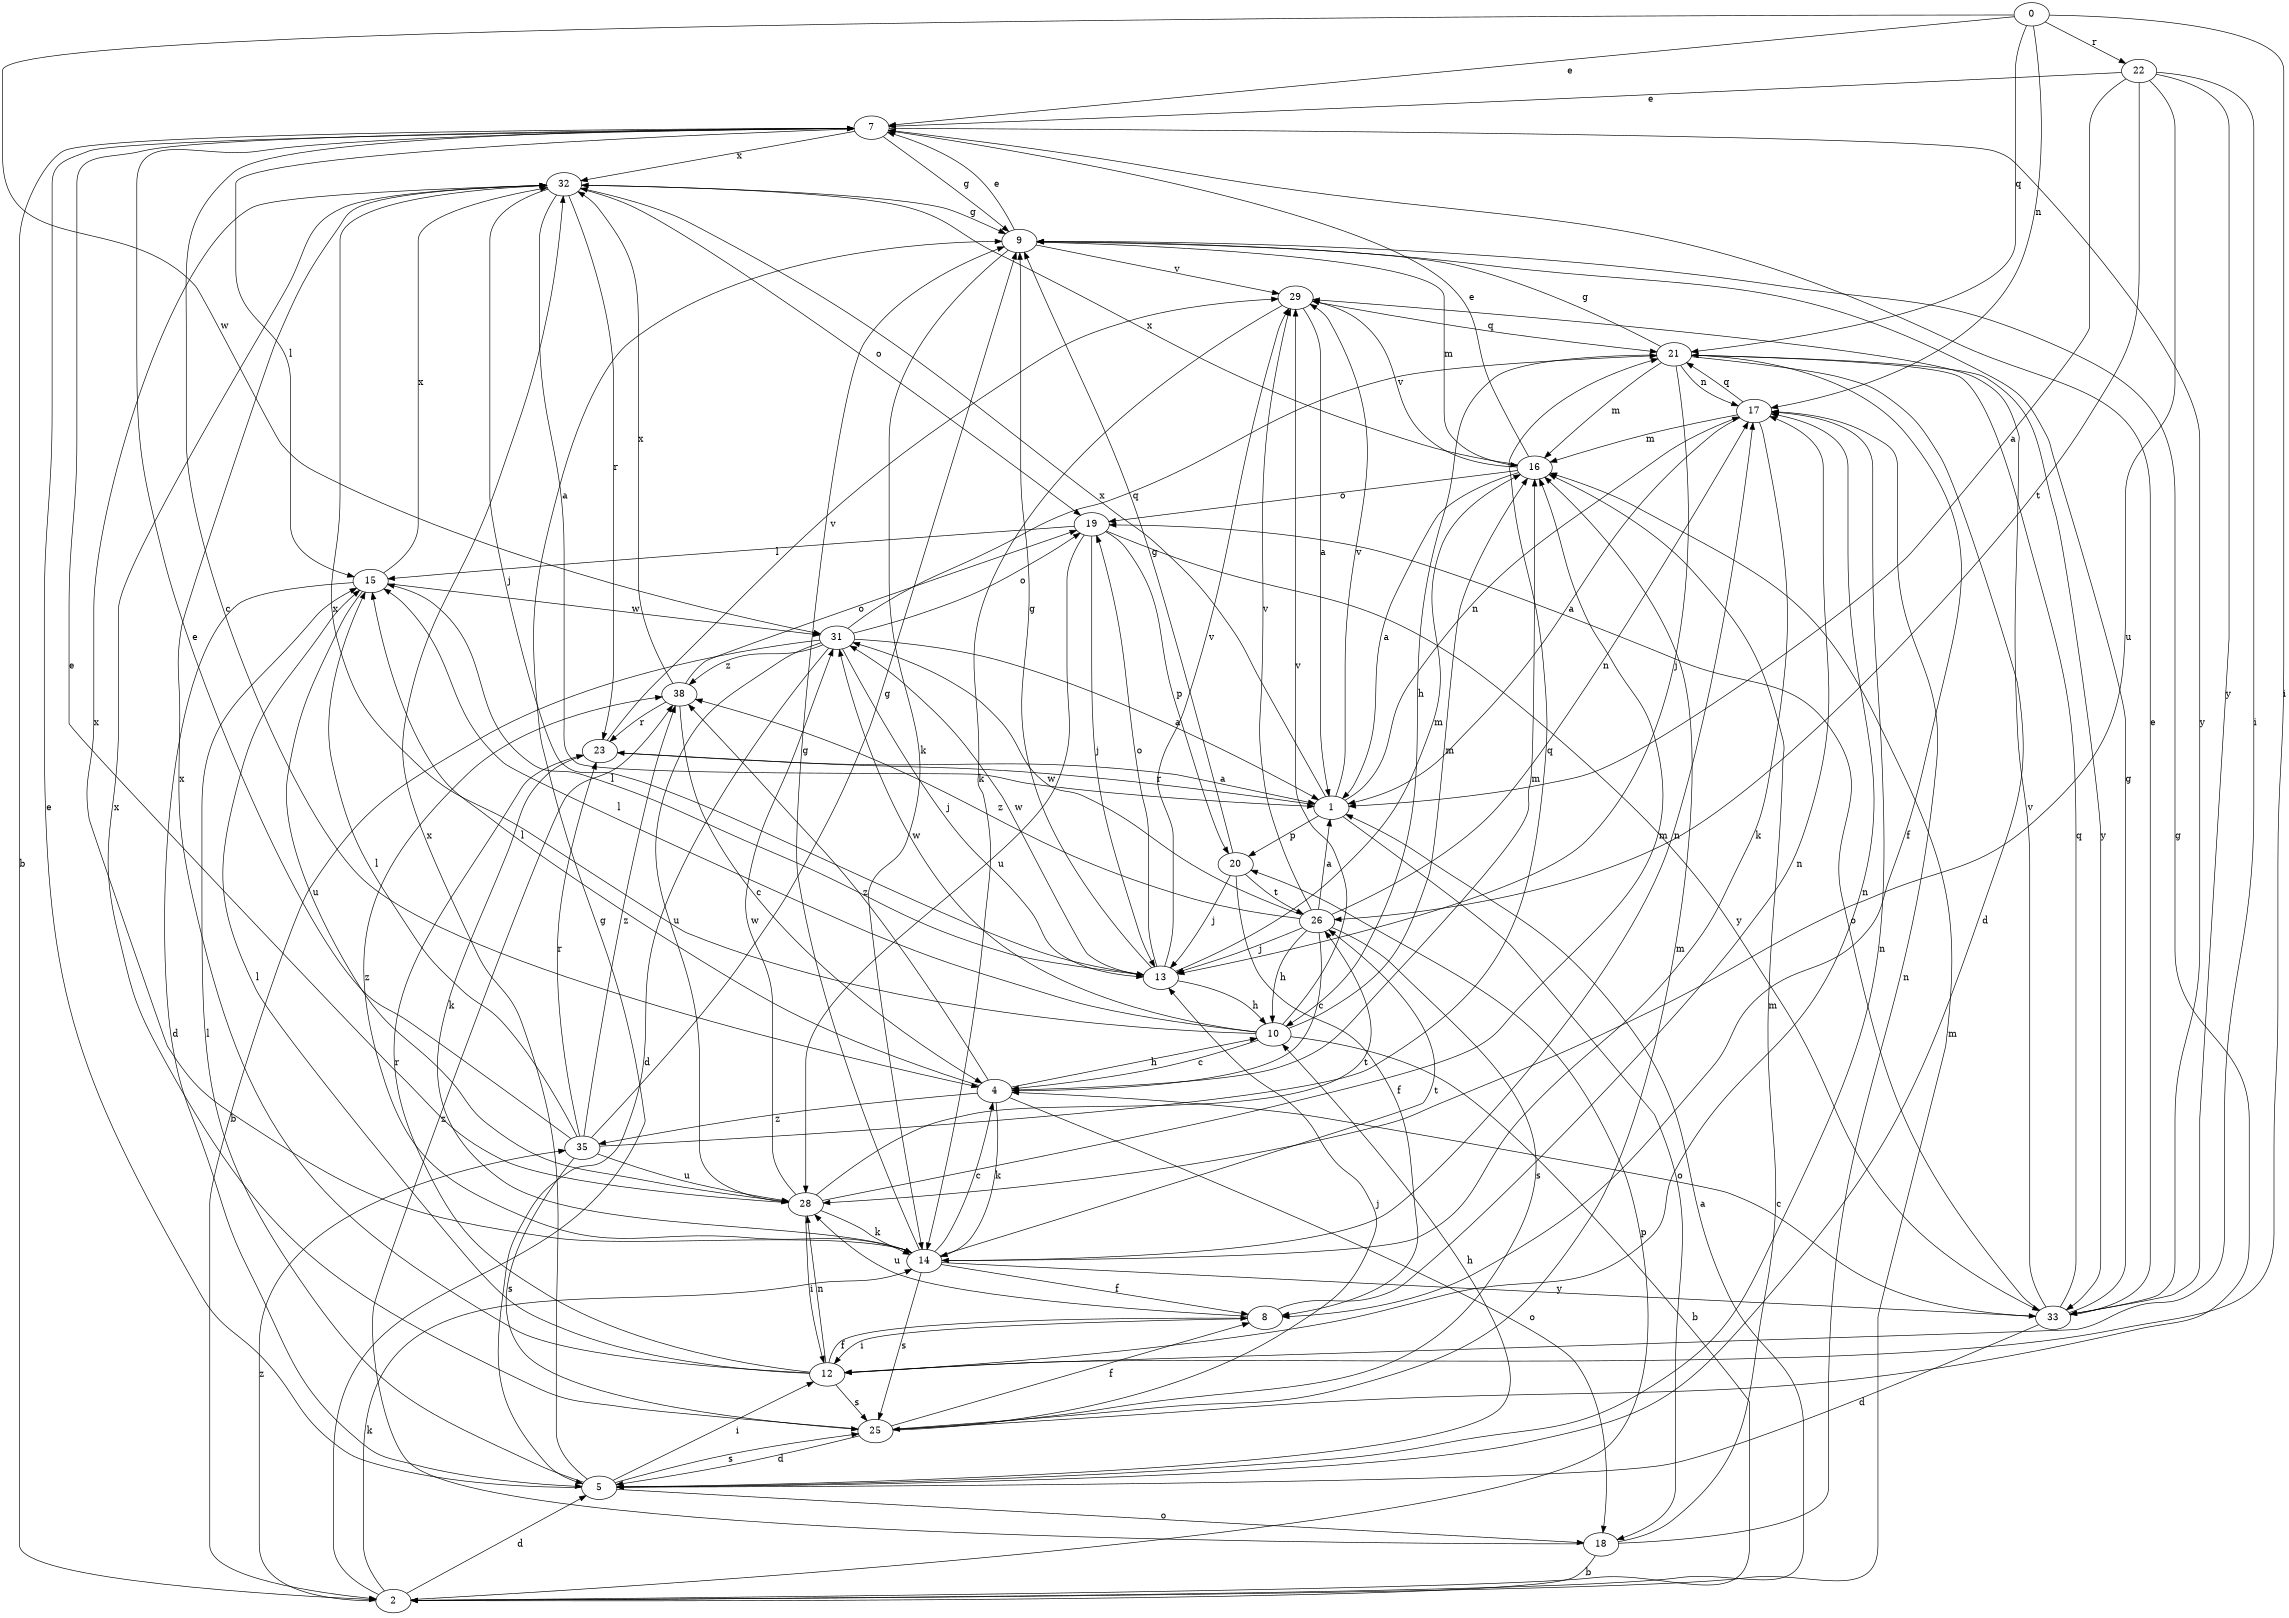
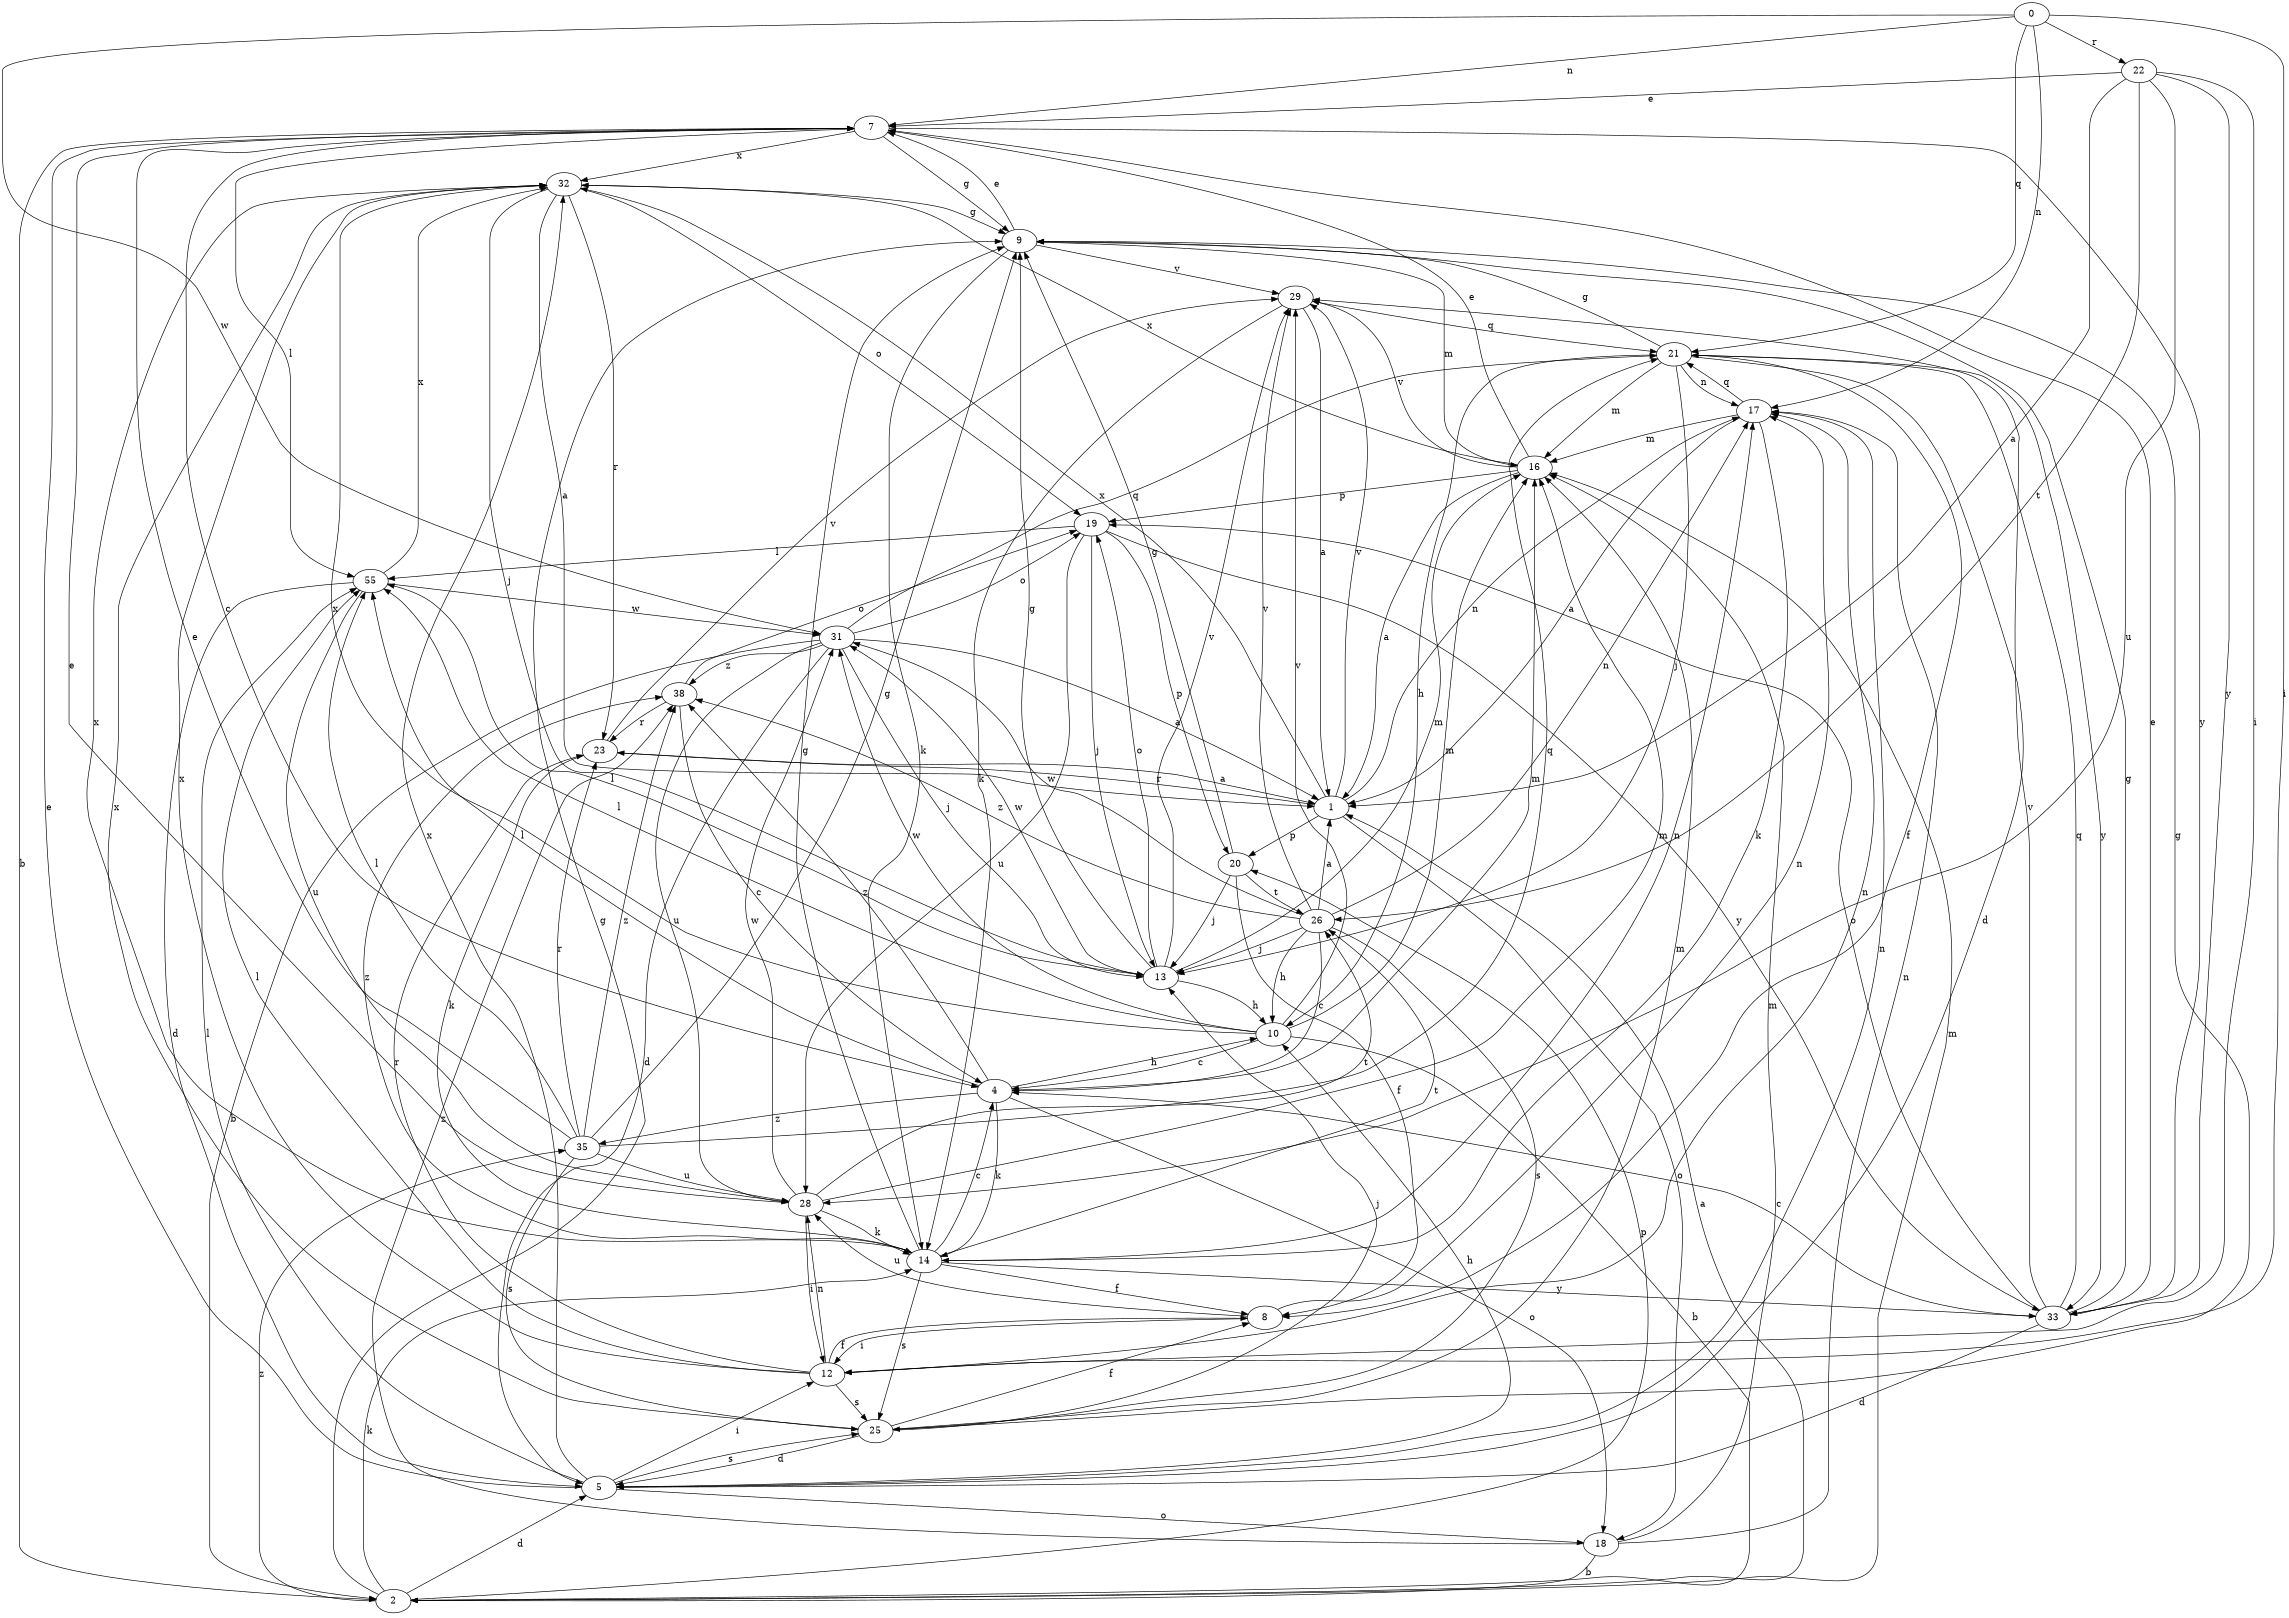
  strict digraph {
    0
    7
    12
    17
    21
    22
    31
    32
    2
    9
    4
-   15
+   15 [label=55]
    33
    23
    25
    8
    28
    1
    14
    16
    5
    10
    13
    26
    38
    19
    18
    20
    29
    35
-   0 -> 7 [label=e]
+   0 -> 7 [label=n]
    0 -> 12 [label=i]
    0 -> 17 [label=n]
    0 -> 21 [label=q]
    0 -> 22 [label=r]
    0 -> 31 [label=w]
    7 -> 32 [label=x]
    7 -> 2 [label=b]
    7 -> 9 [label=g]
    7 -> 4 [label=c]
    7 -> 15 [label=l]
    7 -> 33 [label=y]
    12 -> 17 [label=n]
    12 -> 32 [label=x]
    12 -> 15 [label=l]
    12 -> 23 [label=r]
    12 -> 25 [label=s]
    12 -> 8 [label=f]
    12 -> 28 [label=n]
    17 -> 21 [label=q]
    17 -> 1 [label=a]
    17 -> 14 [label=k]
    17 -> 16 [label=m]
    21 -> 17 [label=n]
    21 -> 9 [label=g]
    21 -> 33 [label=y]
    21 -> 8 [label=f]
    21 -> 16 [label=m]
    21 -> 5 [label=d]
    21 -> 10 [label=h]
    21 -> 13 [label=j]
    22 -> 7 [label=e]
    22 -> 12 [label=i]
    22 -> 33 [label=y]
    22 -> 28 [label=u]
    22 -> 1 [label=a]
    22 -> 26 [label=t]
    31 -> 21 [label=q]
    31 -> 2 [label=b]
    31 -> 28 [label=u]
    31 -> 1 [label=a]
    31 -> 5 [label=d]
    31 -> 13 [label=j]
    31 -> 38 [label=z]
    31 -> 19 [label=o]
    32 -> 9 [label=g]
    32 -> 23 [label=r]
    32 -> 1 [label=a]
    32 -> 13 [label=j]
    32 -> 19 [label=o]
    2 -> 9 [label=g]
    2 -> 1 [label=a]
    2 -> 14 [label=k]
    2 -> 16 [label=m]
    2 -> 5 [label=d]
    2 -> 20 [label=p]
    2 -> 35 [label=z]
    9 -> 7 [label=e]
    9 -> 14 [label=k]
    9 -> 16 [label=m]
    9 -> 29 [label=v]
    4 -> 15 [label=l]
    4 -> 14 [label=k]
    4 -> 16 [label=m]
    4 -> 10 [label=h]
    4 -> 38 [label=z]
    4 -> 18 [label=o]
    4 -> 35 [label=z]
    15 -> 31 [label=w]
    15 -> 32 [label=x]
    15 -> 28 [label=u]
    15 -> 5 [label=d]
    33 -> 7 [label=e]
    33 -> 21 [label=q]
    33 -> 9 [label=g]
    33 -> 4 [label=c]
    33 -> 5 [label=d]
    33 -> 19 [label=o]
    33 -> 29 [label=v]
    23 -> 1 [label=a]
    23 -> 14 [label=k]
    23 -> 29 [label=v]
    25 -> 32 [label=x]
    25 -> 9 [label=g]
    25 -> 8 [label=f]
    25 -> 16 [label=m]
    25 -> 5 [label=d]
    25 -> 13 [label=j]
    8 -> 12 [label=i]
    8 -> 17 [label=n]
    8 -> 28 [label=u]
    28 -> 7 [label=e]
    28 -> 12 [label=i]
    28 -> 31 [label=w]
    28 -> 14 [label=k]
    28 -> 16 [label=m]
    28 -> 26 [label=t]
    1 -> 17 [label=n]
    1 -> 32 [label=x]
    1 -> 23 [label=r]
    1 -> 18 [label=o]
    1 -> 20 [label=p]
    1 -> 29 [label=v]
    14 -> 17 [label=n]
    14 -> 32 [label=x]
    14 -> 9 [label=g]
    14 -> 4 [label=c]
    14 -> 33 [label=y]
    14 -> 25 [label=s]
    14 -> 8 [label=f]
    14 -> 26 [label=t]
    14 -> 38 [label=z]
    16 -> 7 [label=e]
    16 -> 32 [label=x]
    16 -> 1 [label=a]
-   16 -> 19 [label=o]
+   16 -> 19 [label=p]
    16 -> 29 [label=v]
    5 -> 7 [label=e]
    5 -> 12 [label=i]
    5 -> 17 [label=n]
    5 -> 32 [label=x]
    5 -> 15 [label=l]
    5 -> 25 [label=s]
    5 -> 10 [label=h]
    5 -> 18 [label=o]
    10 -> 31 [label=w]
    10 -> 32 [label=x]
    10 -> 2 [label=b]
    10 -> 4 [label=c]
    10 -> 15 [label=l]
    10 -> 16 [label=m]
    10 -> 29 [label=v]
    13 -> 31 [label=w]
    13 -> 9 [label=g]
    13 -> 15 [label=l]
    13 -> 16 [label=m]
    13 -> 10 [label=h]
    13 -> 19 [label=o]
    13 -> 29 [label=v]
    26 -> 17 [label=n]
    26 -> 31 [label=w]
    26 -> 4 [label=c]
    26 -> 25 [label=s]
    26 -> 1 [label=a]
    26 -> 10 [label=h]
    26 -> 13 [label=j]
    26 -> 38 [label=z]
    26 -> 29 [label=v]
-   38 -> 32 [label=x]
    38 -> 4 [label=c]
    38 -> 23 [label=r]
    38 -> 19 [label=o]
    19 -> 15 [label=l]
    19 -> 33 [label=y]
    19 -> 28 [label=u]
    19 -> 13 [label=j]
    19 -> 20 [label=p]
    18 -> 17 [label=n]
    18 -> 2 [label=b]
    18 -> 16 [label=m]
    18 -> 38 [label=z]
    20 -> 9 [label=g]
    20 -> 8 [label=f]
    20 -> 13 [label=j]
    20 -> 26 [label=t]
    29 -> 21 [label=q]
    29 -> 1 [label=a]
    29 -> 14 [label=k]
    35 -> 7 [label=e]
    35 -> 21 [label=q]
    35 -> 9 [label=g]
    35 -> 15 [label=l]
    35 -> 23 [label=r]
    35 -> 25 [label=s]
    35 -> 28 [label=u]
    35 -> 38 [label=z]
  }
